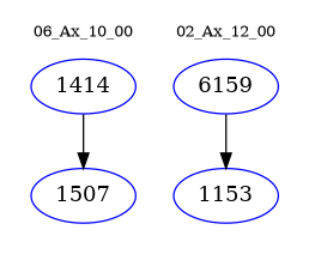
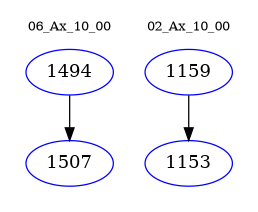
  digraph {
    node [color=blue]
    edge [color=black]
-   n1 [label=1414]
+   n1 [label=1494]
    n2 [label=1507]
-   n3 [label=6159]
+   n3 [label=1159]
    n4 [label=1153]
    subgraph cluster_1 {
      color=white
      fontsize=10
      label="06_Ax_10_00"
      n1
      n2
    }
    subgraph cluster_2 {
      color=white
      fontsize=10
-     label="02_Ax_12_00"
+     label="02_Ax_10_00"
      n3
      n4
    }
    n1 -> n2
    n3 -> n4
  }
